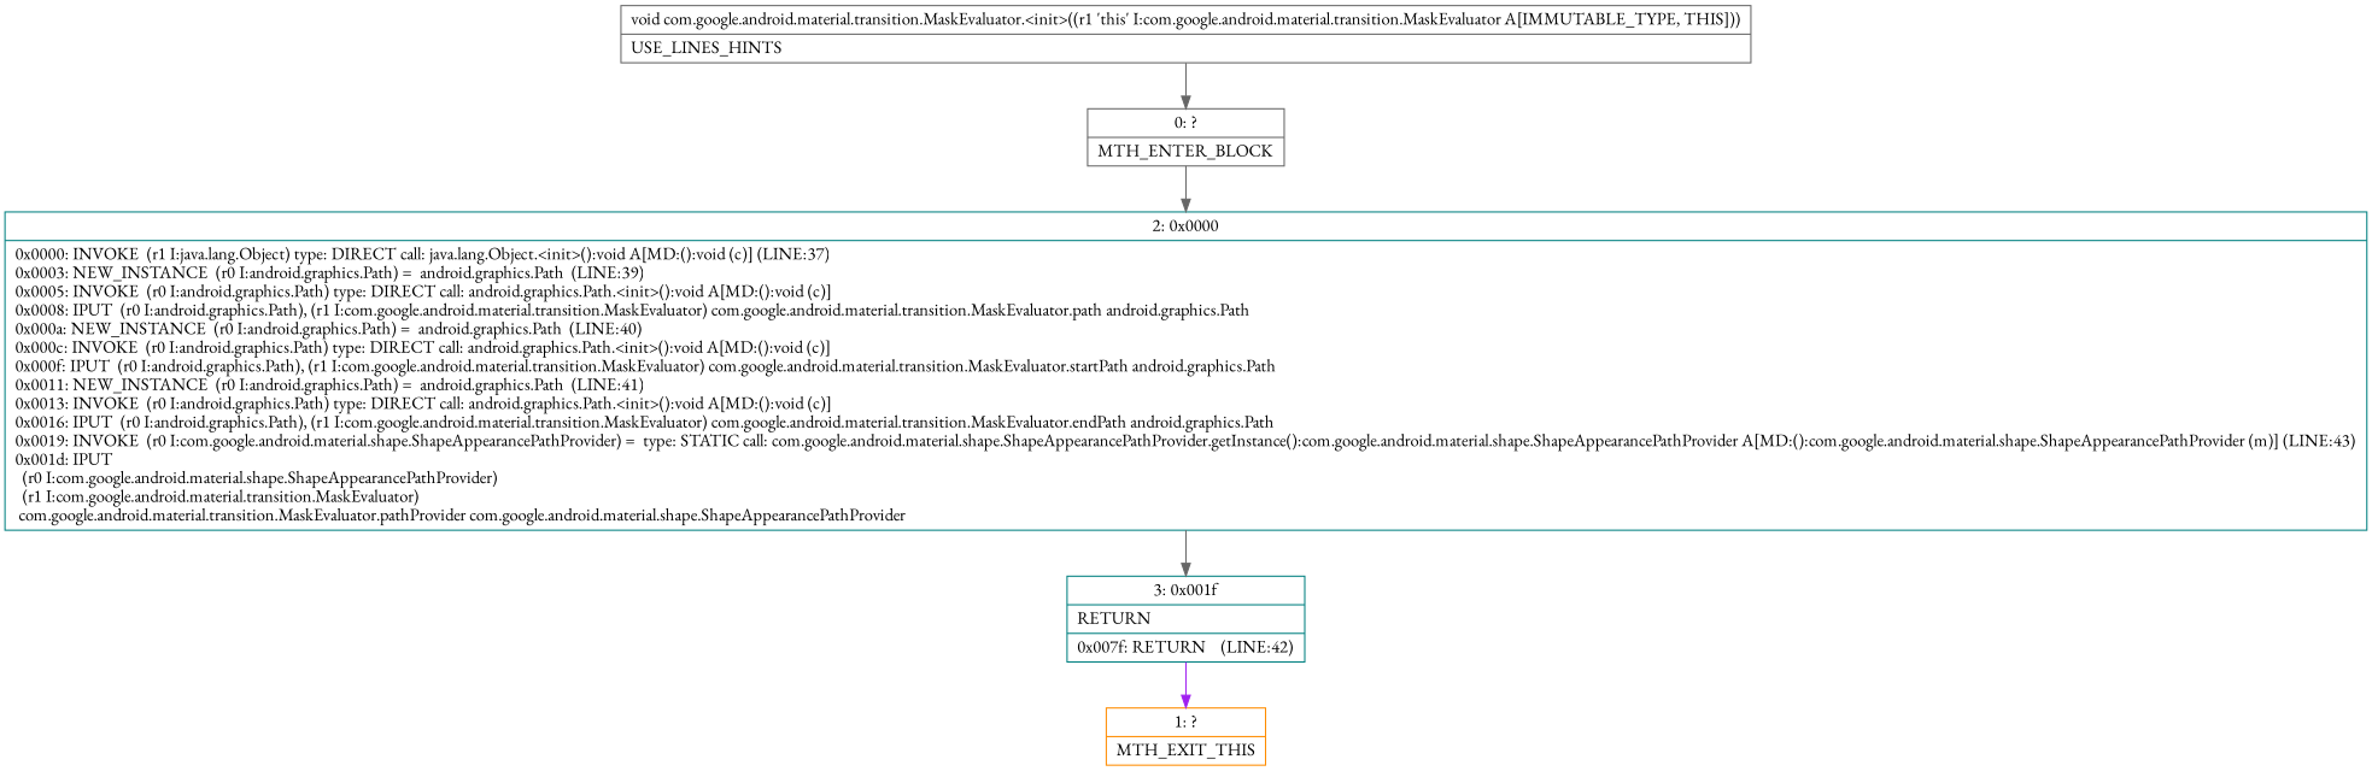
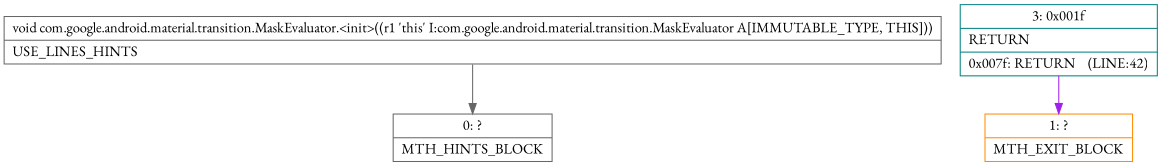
  digraph {
    fontname="EB Garamond"
    node [color=gray40 fontname="EB Garamond" shape=record]
    edge [color=gray40 fontname="EB Garamond"]
-   n1 [label="{0\:\ ?|MTH_ENTER_BLOCK\l}"]
-   n2 [color=teal label="{2\:\ 0x0000|0x0000: INVOKE  (r1 I:java.lang.Object) type: DIRECT call: java.lang.Object.\<init\>():void A[MD:():void (c)] (LINE:37)\l0x0003: NEW_INSTANCE  (r0 I:android.graphics.Path) =  android.graphics.Path  (LINE:39)\l0x0005: INVOKE  (r0 I:android.graphics.Path) type: DIRECT call: android.graphics.Path.\<init\>():void A[MD:():void (c)]\l0x0008: IPUT  (r0 I:android.graphics.Path), (r1 I:com.google.android.material.transition.MaskEvaluator) com.google.android.material.transition.MaskEvaluator.path android.graphics.Path \l0x000a: NEW_INSTANCE  (r0 I:android.graphics.Path) =  android.graphics.Path  (LINE:40)\l0x000c: INVOKE  (r0 I:android.graphics.Path) type: DIRECT call: android.graphics.Path.\<init\>():void A[MD:():void (c)]\l0x000f: IPUT  (r0 I:android.graphics.Path), (r1 I:com.google.android.material.transition.MaskEvaluator) com.google.android.material.transition.MaskEvaluator.startPath android.graphics.Path \l0x0011: NEW_INSTANCE  (r0 I:android.graphics.Path) =  android.graphics.Path  (LINE:41)\l0x0013: INVOKE  (r0 I:android.graphics.Path) type: DIRECT call: android.graphics.Path.\<init\>():void A[MD:():void (c)]\l0x0016: IPUT  (r0 I:android.graphics.Path), (r1 I:com.google.android.material.transition.MaskEvaluator) com.google.android.material.transition.MaskEvaluator.endPath android.graphics.Path \l0x0019: INVOKE  (r0 I:com.google.android.material.shape.ShapeAppearancePathProvider) =  type: STATIC call: com.google.android.material.shape.ShapeAppearancePathProvider.getInstance():com.google.android.material.shape.ShapeAppearancePathProvider A[MD:():com.google.android.material.shape.ShapeAppearancePathProvider (m)] (LINE:43)\l0x001d: IPUT  \l  (r0 I:com.google.android.material.shape.ShapeAppearancePathProvider)\l  (r1 I:com.google.android.material.transition.MaskEvaluator)\l com.google.android.material.transition.MaskEvaluator.pathProvider com.google.android.material.shape.ShapeAppearancePathProvider \l}"]
+   n1 [label="{0\:\ ?|MTH_HINTS_BLOCK\l}"]
    n3 [color=teal label="{3\:\ 0x001f|RETURN\l|0x007f: RETURN    (LINE:42)\l}"]
-   n4 [color=darkorange label="{1\:\ ?|MTH_EXIT_THIS\l}"]
+   n4 [color=darkorange label="{1\:\ ?|MTH_EXIT_BLOCK\l}"]
    n5 [label="{void com.google.android.material.transition.MaskEvaluator.\<init\>((r1 'this' I:com.google.android.material.transition.MaskEvaluator A[IMMUTABLE_TYPE, THIS]))  | USE_LINES_HINTS\l}"]
-   n1 -> n2
-   n2 -> n3
    n3 -> n4 [color=purple]
    n5 -> n1
  }
